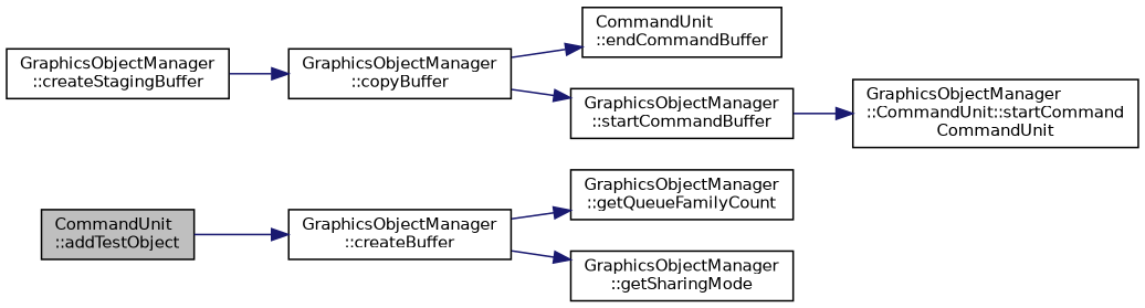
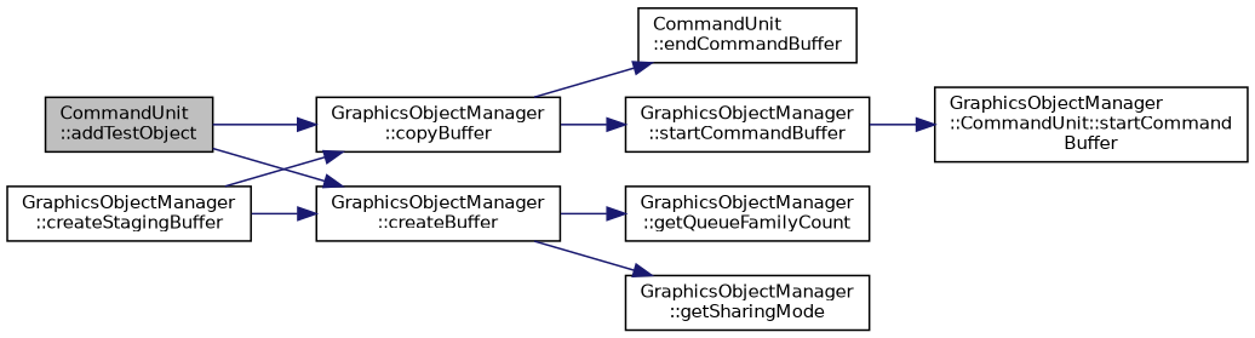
  digraph {
    rankdir=LR
    node [color=black fillcolor=white fontname=Helvetica fontsize=10 shape=record style=filled]
    edge [color=midnightblue fontname=Helvetica fontsize=10 labelfontname=Helvetica labelfontsize=10 style=solid]
    n1 [fillcolor=grey75 fontcolor=black height=0.2 label="CommandUnit\l::addTestObject" width=0.4]
    n2 [height=0.2 label="GraphicsObjectManager\l::copyBuffer" width=0.4]
    n3 [height=0.2 label="GraphicsObjectManager\l::createBuffer" width=0.4]
    n4 [height=0.2 label="CommandUnit\l::endCommandBuffer" width=0.4]
    n5 [height=0.2 label="GraphicsObjectManager\l::startCommandBuffer" width=0.4]
    n6 [height=0.2 label="GraphicsObjectManager\l::getQueueFamilyCount" width=0.4]
    n7 [height=0.2 label="GraphicsObjectManager\l::getSharingMode" width=0.4]
    n8 [height=0.2 label="GraphicsObjectManager\l::createStagingBuffer" width=0.4]
-   n9 [height=0.2 label="GraphicsObjectManager\l::CommandUnit::startCommand\lCommandUnit" width=0.4]
+   n9 [height=0.2 label="GraphicsObjectManager\l::CommandUnit::startCommand\lBuffer" width=0.4]
+   n1 -> n2
    n1 -> n3
    n2 -> n4
    n2 -> n5
    n3 -> n6
    n3 -> n7
    n5 -> n9
    n8 -> n2
+   n8 -> n3
  }
